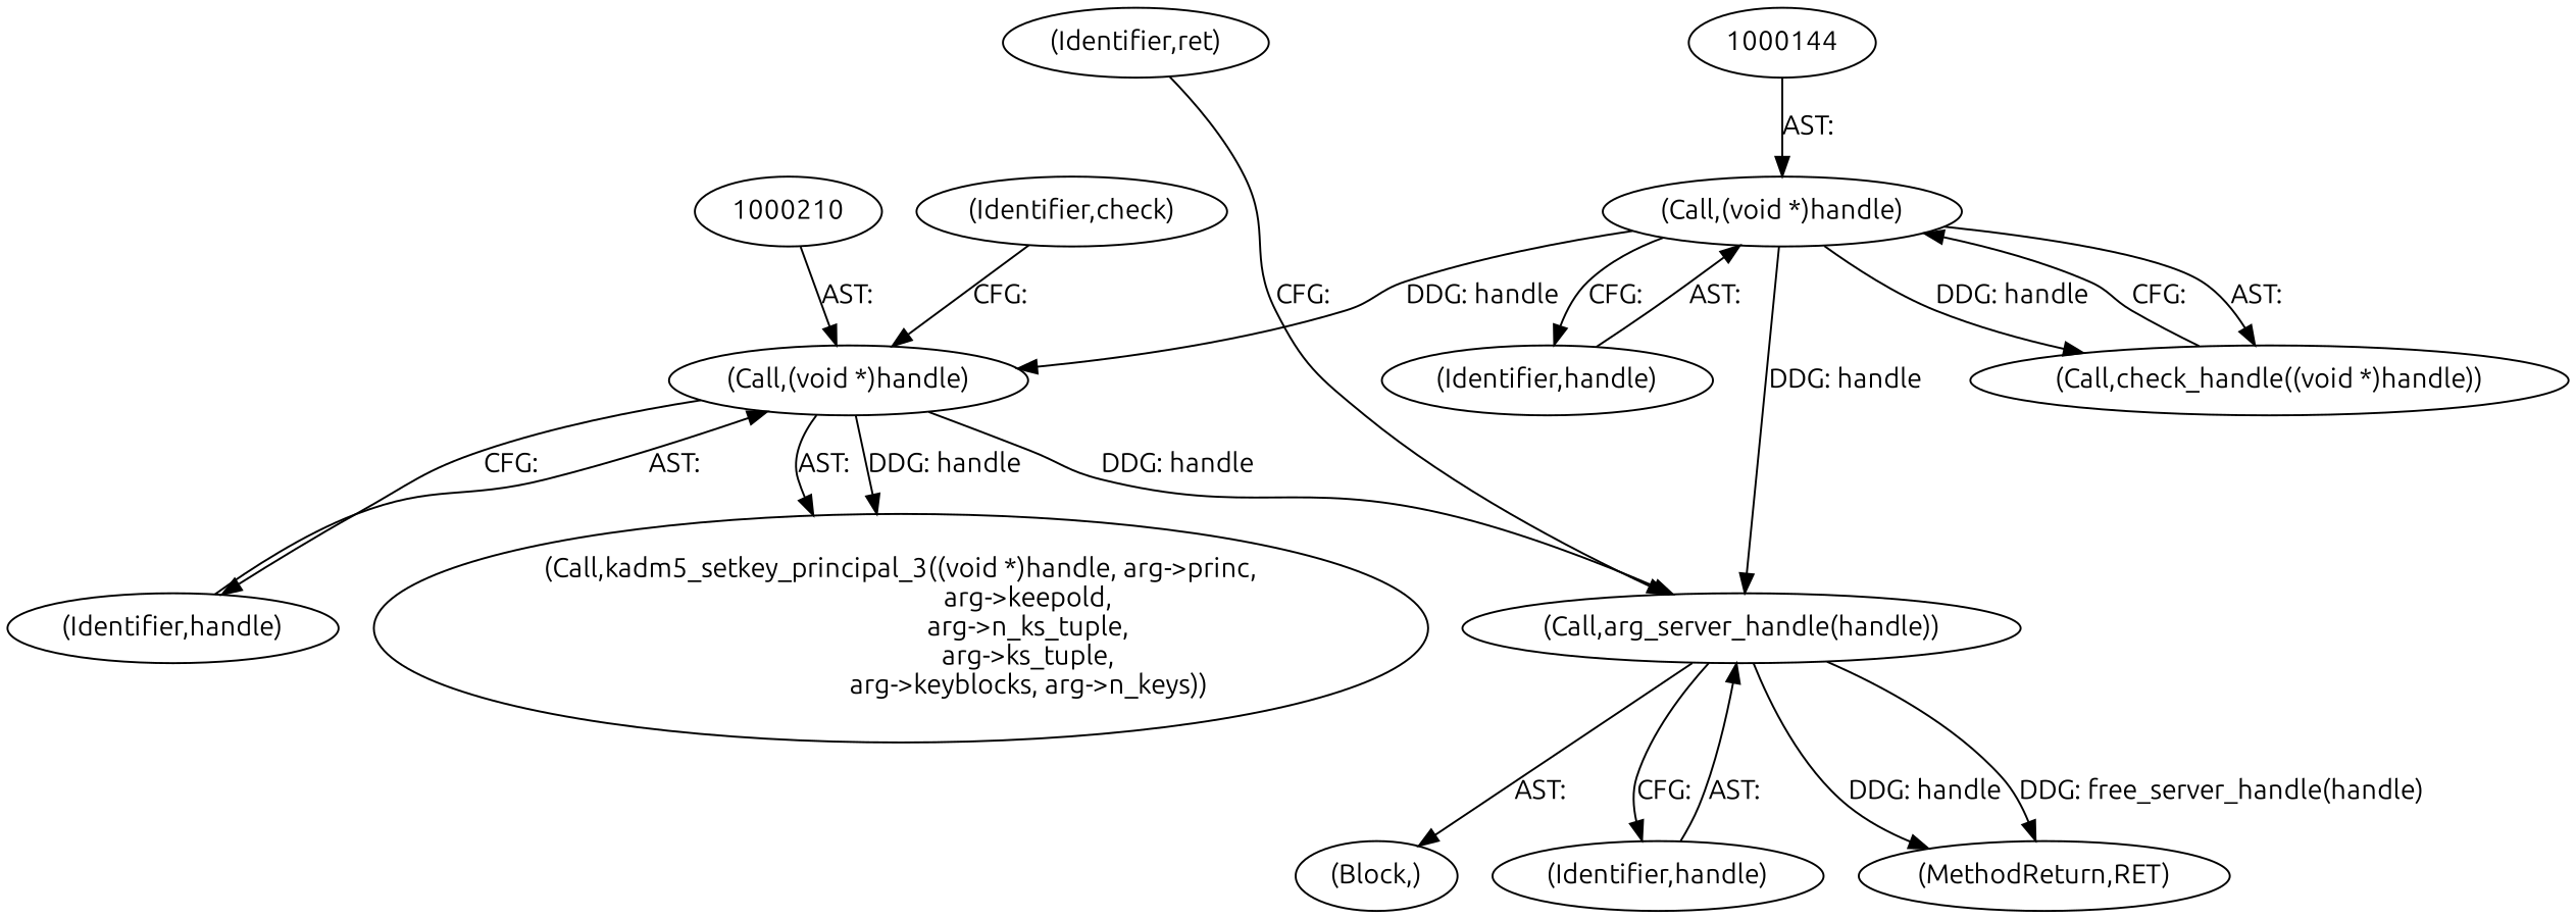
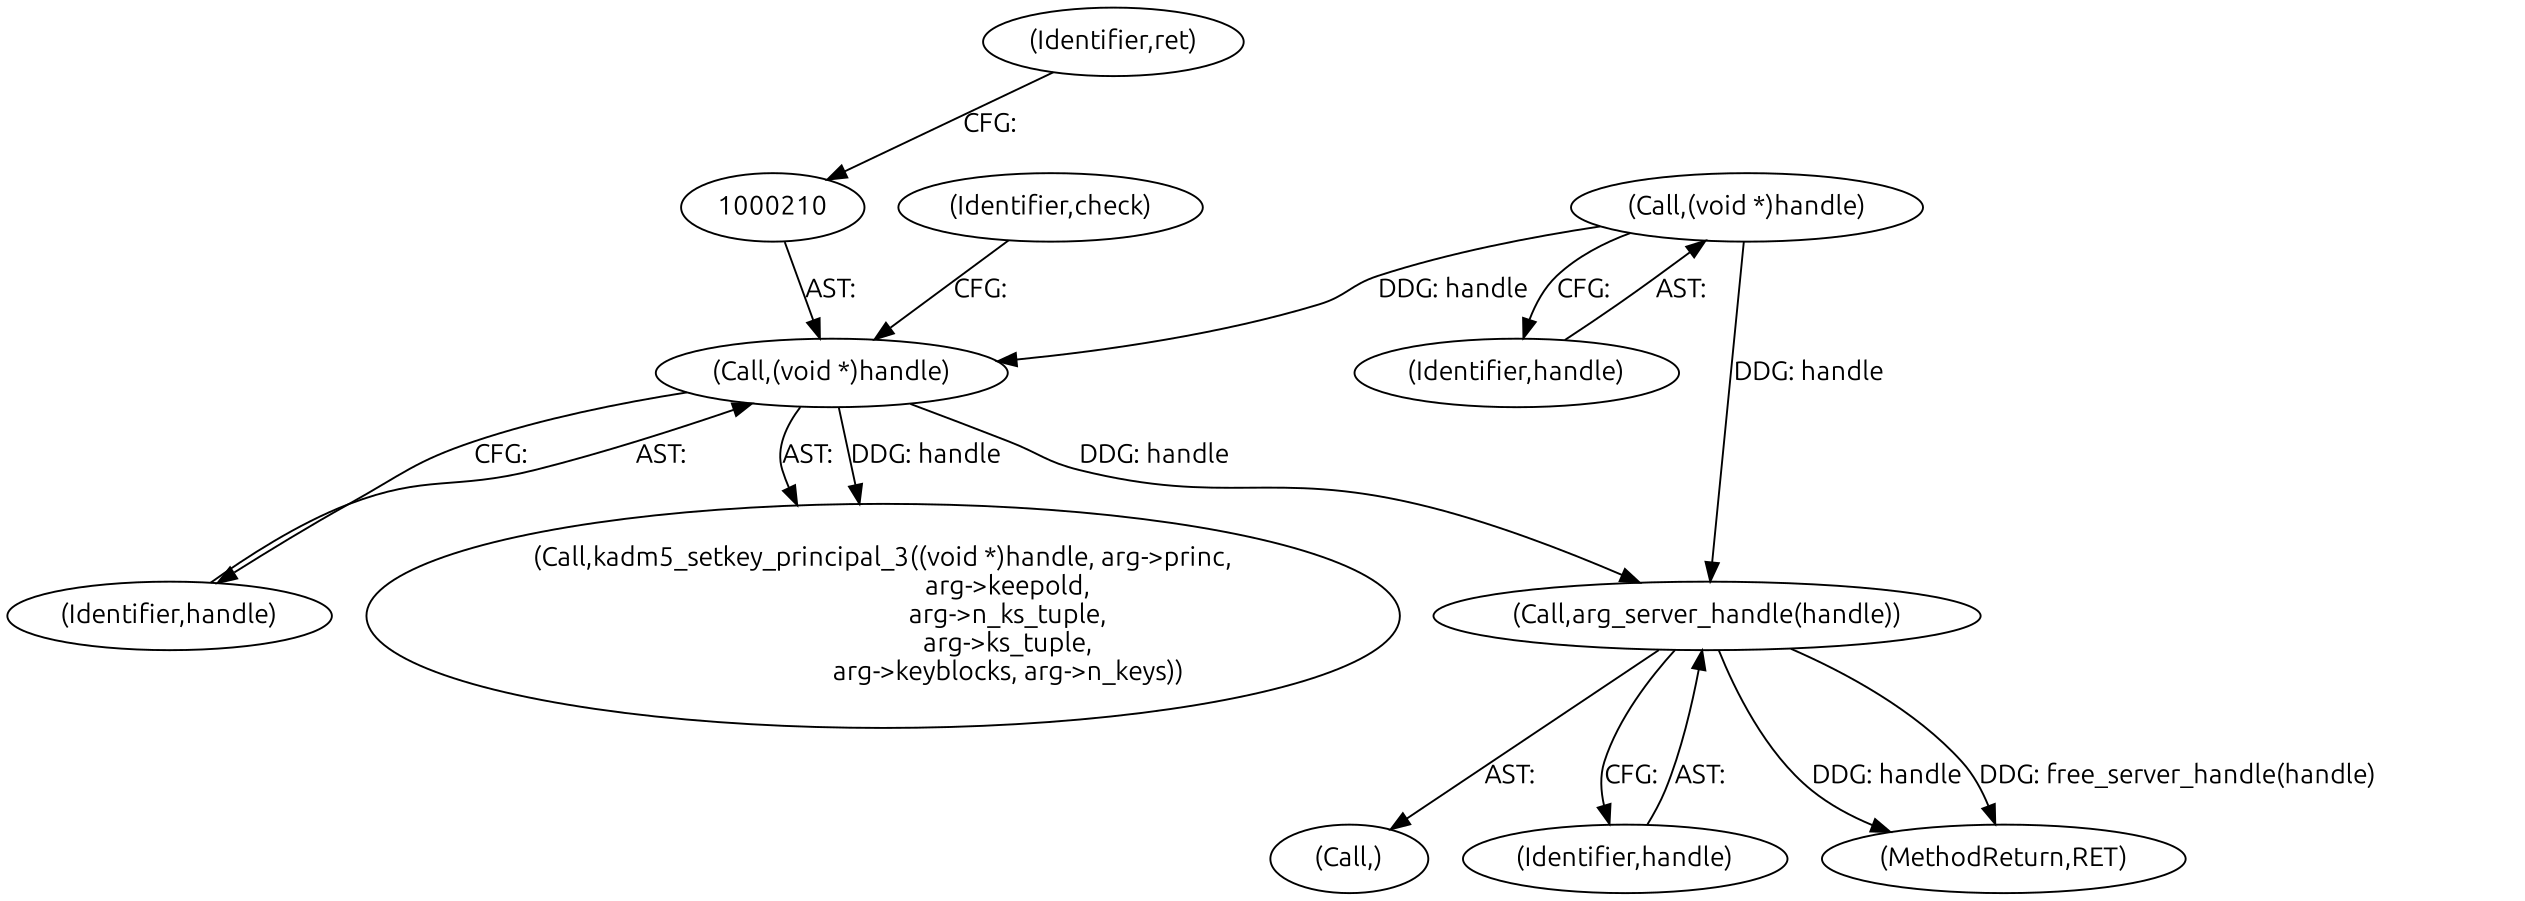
  digraph {
    fontname=Ubuntu
    node [fontname=Ubuntu]
    edge [fontname=Ubuntu]
    n1 [label="(Call,arg_server_handle(handle))"]
-   n2 [label="(Block,)"]
+   n2 [label="(Call,)"]
    n3 [label="(Identifier,handle)"]
    n4 [label="(MethodReturn,RET)"]
    n5 [label="(Call,(void *)handle)"]
    n6 [label="(Call,kadm5_setkey_principal_3((void *)handle, arg->princ,\n                                            arg->keepold,\n                                            arg->n_ks_tuple,\n                                            arg->ks_tuple,\n                                            arg->keyblocks, arg->n_keys))"]
    n7 [label="(Identifier,handle)"]
    n8 [label="(Call,(void *)handle)"]
-   n9 [label="(Call,check_handle((void *)handle))"]
    n10 [label="(Identifier,handle)"]
    n11 [label="(Identifier,check)"]
    n12 [label="(Identifier,ret)"]
    1000210
-   1000144
    n1 -> n2 [label="AST: "]
    n1 -> n3 [label="CFG: "]
    n1 -> n4 [label="DDG: handle"]
    n1 -> n4 [label="DDG: free_server_handle(handle)"]
    n3 -> n1 [label="AST: "]
    n5 -> n1 [label="DDG: handle"]
    n5 -> n6 [label="AST: "]
    n5 -> n6 [label="DDG: handle"]
    n5 -> n7 [label="CFG: "]
    n7 -> n5 [label="AST: "]
    n8 -> n1 [label="DDG: handle"]
    n8 -> n5 [label="DDG: handle"]
-   n8 -> n9 [label="AST: "]
-   n8 -> n9 [label="DDG: handle"]
    n8 -> n10 [label="CFG: "]
-   n9 -> n8 [label="CFG: "]
    n10 -> n8 [label="AST: "]
    n11 -> n5 [label="CFG: "]
-   n12 -> n1 [label="CFG: "]
+   n12 -> 1000210 [label="CFG: "]
    1000210 -> n5 [label="AST: "]
-   1000144 -> n8 [label="AST: "]
  }
